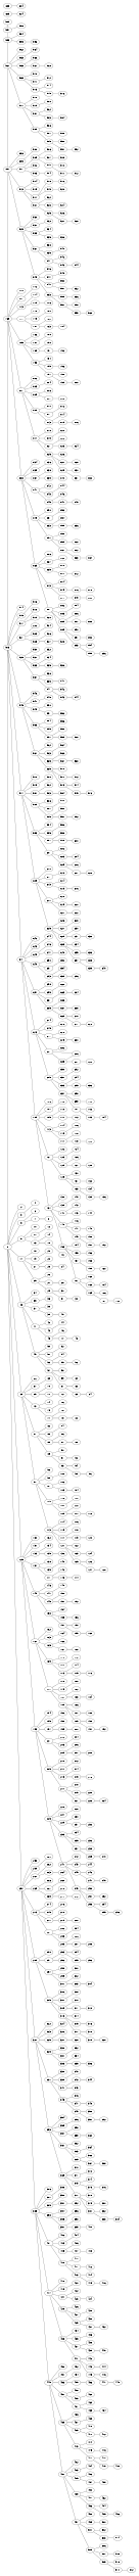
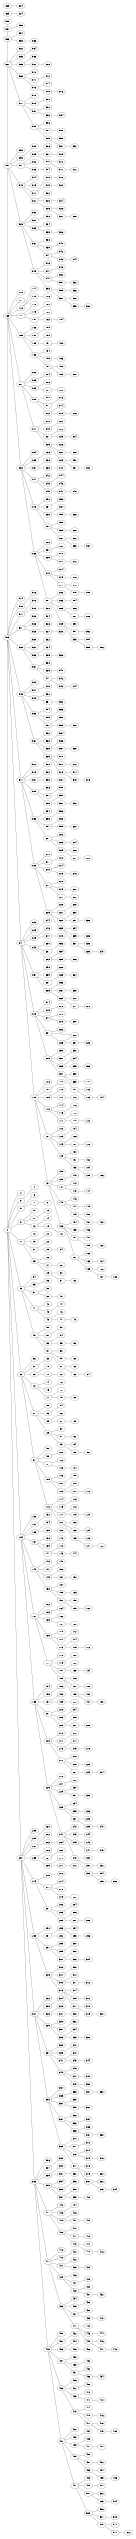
  graph {
    rankdir=LR
    999
    997
    993
    961
    897
    769
    513
    n8 [label=0]
    998
    994
    995
    962
    963
    965
    969
    977
    898
    899
    901
    913
    929
    770
    771
    773
    777
    785
    801
    833
    514
    515
    517
    521
    529
    545
    577
    641
    2
    3
    5
    9
    17
    33
    65
    129
    257
    996
    964
    966
    967
    970
    971
    973
    978
    979
    981
    985
    968
    972
    974
    975
    980
    982
    983
    986
    987
    989
    976
    984
    988
    990
    991
    992
    900
    905
    902
    903
    906
    907
    909
    914
    915
    917
    921
    930
    931
    933
    937
    945
    904
    908
    910
    911
    918
    919
    922
    923
    925
    932
    934
    935
    938
    939
    941
    946
    947
    949
    953
    912
    916
    920
    924
    926
    927
    928
    936
    940
    942
    943
    948
    950
    951
    955
    957
    944
    952
    956
    958
    959
    960
-   772
    774
    775
    778
    779
    781
    786
    787
    789
    793
    802
    803
    805
    809
    817
    834
    835
    837
    841
    849
    865
    776
    780
    782
    783
    788
    790
    791
    794
    795
    797
    804
    806
    807
    810
    811
    813
    818
    819
    821
    825
    836
    838
    839
    842
    843
    845
    850
    851
    853
    857
    866
    867
    869
    873
    881
    784
    792
    796
    798
    799
    800
    808
    812
    814
    815
    820
    822
    823
    826
    827
    829
    816
    824
    828
    830
    831
    832
    840
    844
    846
    847
    852
    854
    855
    858
    859
    861
    868
    870
    871
    874
    875
    877
    882
    883
    885
    889
    848
    856
    860
    862
    863
    864
    872
    876
    878
    879
    884
    886
    887
    890
    891
    893
    880
    888
    892
    894
    895
    896
    516
    518
    519
-   522 [label=222]
+   522
    523
    525
    530
    531
    533
    537
    546
    547
    549
    553
    561
    578
    579
    581
    585
    593
    609
    642
    643
    645
    649
    657
    673
    705
    520
    524
    526
    527
    532
    534
    535
    538
    539
    541
    548
    550
    551
    554
    555
    557
    562
    563
    565
    569
    580
    582
    583
    586
    587
    589
    594
    595
    597
    601
    610
    611
    613
    617
    625
    644
    646
    647
    650
    651
    653
    658
    659
    661
    665
    674
    675
    677
    681
    689
    706
    707
    709
    713
    721
    737
    528
    536
    540
    542
    543
    544
    552
    556
    558
    559
    564
    566
    567
    570
    571
    573
    560
    568
    572
    574
    575
    576
    584
    588
    590
    591
    596
    598
    599
    602
    603
    605
    612
    614
    615
    618
    619
    621
    626
    627
    629
    633
    592
    600
    604
    606
    607
    608
    616
    620
    622
    628
    630
    631
    634
    635
    637
    623
    624
    632
    636
    638
    639
    640
    648
    652
    654
    655
    660
    663
    666
    667
    669
    676
    678
    679
    682
    685
    686
    690
    691
    693
    697
    708
    710
    711
    714
    715
    717
    722
    723
    725
    729
    738
    739
    741
    745
    753
    656
    664
    668
    670
    671
    672
    680
    683
    684
    687
    692
    694
    695
    698
    699
    701
    688
    696
    700
    702
    703
    704
    712
    716
    718
    719
    724
    726
    727
    730
    731
    733
    740
    742
    743
    746
    747
    749
    754
    755
    757
    761
    720
    728
    732
    734
    735
    736
    744
    748
    750
    751
    756
    758
    759
    762
    763
    765
    752
    760
    764
    766
    767
    768
    4
    6
    7
    10
    11
    13
    18
    19
    21
    25
    34
    35
    37
    41
    49
    66
    67
    69
    73
    81
    97
    130
    131
    133
    137
    145
    161
    193
    258
    259
    261
    265
    273
    289
    321
    385
    8
    12
    14
    15
    20
    22
    23
    26
    27
    29
    36
    38
    39
    42
    43
    45
    50
    51
    53
    57
    68
    70
    71
    74
    75
    77
    82
    83
    85
    89
    98
    99
    101
    105
    113
    132
    134
    135
    138
    139
    141
    146
    147
    149
    153
    162
    163
    165
    169
    177
    194
    195
    197
    201
    209
    225
    260
    262
    263
    266
    267
    269
    274
    275
    277
    281
    290
    291
    297
    305
    322
    323
    325
    329
    337
    353
    386
    387
    389
    393
    401
    417
    449
    16
    24
    28
    30
    31
    32
    40
    44
    46
    47
    52
    54
    55
    58
    59
    61
    48
    56
    60
    62
    63
    64
    72
    76
    78
    79
    84
    86
    87
    90
    91
    93
    100
    102
    103
    106
    107
    109
    114
    115
    117
    121
    80
    88
    92
    94
    95
    96
    104
    108
    110
    111
    116
    118
    119
    122
    123
    125
    112
    120
    124
    126
    127
    128
    136
    140
    142
    143
    148
    150
    151
    154
    155
    157
    164
    166
    167
    170
    171
    173
    178
    179
    181
    185
    196
    198
    199
    202
    203
    205
    210
    211
    213
    217
    226
    227
    229
    233
    241
    144
    152
    156
    158
    159
    160
    168
    172
    174
    175
    180
    182
    183
    186
    187
    189
    176
    184
    188
    190
    191
    192
    200
    204
    206
    207
    212
    214
    215
    218
    219
    221
    228
    230
    231
    234
    235
    237
    242
    243
    245
    249
    208
    216
    220
    223
    224
    232
    236
    238
    239
    244
    246
    247
    250
    251
    253
    240
    248
    252
    254
    255
    256
    264
    268
    270
    271
    276
    278
    279
    282
    283
    285
    293
    292
    294
    295
    298
    299
    301
    306
    307
    309
    313
    324
    326
    327
    330
    331
    333
    338
    339
    341
    345
    354
    355
    357
    361
    369
    388
    390
    391
    394
    395
    397
    402
    403
    405
    409
    418
    419
    421
    425
    433
    450
    451
    453
    457
    465
    481
    272
    280
    284
    286
    287
    288
    296
    300
    302
    303
    308
    310
    311
    314
    315
    317
    304
    312
    316
    318
    319
    320
    328
    332
    334
    335
    340
    342
    343
    346
    347
    349
    356
    358
    359
    362
    363
    365
    370
    371
    373
    377
    336
    344
    348
    350
    351
    352
    360
    364
    366
    367
    372
    374
    375
    378
    379
    381
    368
    376
    380
    382
    383
    384
    392
    396
    398
    399
    404
    406
    407
    410
    411
    413
    420
    422
    423
    426
    427
    429
    434
    435
    437
    441
    452
    454
    455
    458
    459
    461
    466
    467
    469
    473
    482
    483
    485
    489
    497
    400
    408
    412
    414
    415
    416
    424
    428
    430
    431
    436
    438
    439
    442
    443
    445
    432
    440
    444
    446
    447
    448
    456
    460
    462
    463
    468
    470
    471
    474
    475
    477
    484
    486
    487
    490
    491
    493
    498
    499
    501
    505
    464
    472
    476
    478
    479
    480
    488
    492
    494
    495
    500
    502
    503
    506
    507
    509
    496
    504
    508
    510
    511
    512
    subgraph sub_1 {
      rank=same
      999
      997
    }
    subgraph sub_2 {
      rank=same
      997
      993
    }
    subgraph sub_3 {
      rank=same
      993
      961
    }
    subgraph sub_4 {
      rank=same
      961
      897
    }
    subgraph sub_5 {
      rank=same
      897
      769
    }
    subgraph sub_6 {
      rank=same
      769
      513
    }
    subgraph sub_7 {
      rank=same
      513
      n8
    }
    999 -- 997
    997 -- 993
    997 -- 998
    993 -- 961
    993 -- 994
    993 -- 995
    961 -- 897
    961 -- 962
    961 -- 963
    961 -- 965
    961 -- 969
    961 -- 977
    897 -- 769
    897 -- 898
    897 -- 899
    897 -- 901
    897 -- 913
    897 -- 929
    769 -- 513
    769 -- 770
    769 -- 771
    769 -- 773
    769 -- 777
    769 -- 785
    769 -- 801
    769 -- 833
    513 -- n8
    513 -- 514
    513 -- 515
    513 -- 517
    513 -- 521
    513 -- 529
    513 -- 545
    513 -- 577
    513 -- 641
    n8 -- 2
    n8 -- 3
    n8 -- 5
    n8 -- 9
    n8 -- 17
    n8 -- 33
    n8 -- 65
    n8 -- 129
    n8 -- 257
    995 -- 996
    963 -- 964
    965 -- 966
    965 -- 967
    969 -- 970
    969 -- 971
    969 -- 973
    977 -- 978
    977 -- 979
    977 -- 981
    977 -- 985
    899 -- 900
    901 -- 905
    901 -- 902
    901 -- 903
    913 -- 914
    913 -- 915
    913 -- 917
    913 -- 921
    929 -- 930
    929 -- 931
    929 -- 933
    929 -- 937
    929 -- 945
-   771 -- 772
    773 -- 774
    773 -- 775
    777 -- 778
    777 -- 779
    777 -- 781
    785 -- 786
    785 -- 787
    785 -- 789
    785 -- 793
    801 -- 802
    801 -- 803
    801 -- 805
    801 -- 809
    801 -- 817
    833 -- 834
    833 -- 835
    833 -- 837
    833 -- 841
    833 -- 849
    833 -- 865
    515 -- 516
    517 -- 518
    517 -- 519
    521 -- 522
    521 -- 523
    521 -- 525
    529 -- 530
    529 -- 531
    529 -- 533
    529 -- 537
    545 -- 546
    545 -- 547
    545 -- 549
    545 -- 553
    545 -- 561
    577 -- 578
    577 -- 579
    577 -- 581
    577 -- 585
    577 -- 593
    577 -- 609
    641 -- 642
    641 -- 643
    641 -- 645
    641 -- 649
    641 -- 657
    641 -- 673
    641 -- 705
    3 -- 4
    5 -- 6
    5 -- 7
    9 -- 10
    9 -- 11
    9 -- 13
    17 -- 18
    17 -- 19
    17 -- 21
    17 -- 25
    33 -- 34
    33 -- 35
    33 -- 37
    33 -- 41
    33 -- 49
    65 -- 66
    65 -- 67
    65 -- 69
    65 -- 73
    65 -- 81
    65 -- 97
    129 -- 130
    129 -- 131
    129 -- 133
    129 -- 137
    129 -- 145
    129 -- 161
    129 -- 193
    257 -- 258
    257 -- 259
    257 -- 261
    257 -- 265
    257 -- 273
    257 -- 289
    257 -- 321
    257 -- 385
    967 -- 968
    971 -- 972
    973 -- 974
    973 -- 975
    979 -- 980
    981 -- 982
    981 -- 983
    985 -- 986
    985 -- 987
    985 -- 989
    975 -- 976
    983 -- 984
    987 -- 988
    989 -- 990
    989 -- 991
    991 -- 992
    905 -- 906
    905 -- 907
    905 -- 909
    903 -- 904
    907 -- 908
    909 -- 910
    909 -- 911
    917 -- 918
    917 -- 919
    921 -- 922
    921 -- 923
    921 -- 925
    931 -- 932
    933 -- 934
    933 -- 935
    937 -- 938
    937 -- 939
    937 -- 941
    945 -- 946
    945 -- 947
    945 -- 949
    945 -- 953
    911 -- 912
    918 -- 916
    919 -- 920
    923 -- 924
    925 -- 926
    925 -- 927
    935 -- 936
    939 -- 940
    941 -- 942
    941 -- 943
    947 -- 948
    949 -- 950
    949 -- 951
    953 -- 955
    953 -- 957
    927 -- 928
    943 -- 944
    951 -- 952
    955 -- 956
    957 -- 958
    957 -- 959
    959 -- 960
    775 -- 776
    779 -- 780
    781 -- 782
    781 -- 783
    787 -- 788
    789 -- 790
    789 -- 791
    793 -- 794
    793 -- 795
    793 -- 797
    803 -- 804
    805 -- 806
    805 -- 807
    809 -- 810
    809 -- 811
    809 -- 813
    817 -- 818
    817 -- 819
    817 -- 821
    817 -- 825
    835 -- 836
    837 -- 838
    837 -- 839
    841 -- 842
    841 -- 843
    841 -- 845
    849 -- 850
    849 -- 851
    849 -- 853
    849 -- 857
    865 -- 866
    865 -- 867
    865 -- 869
    865 -- 873
    865 -- 881
    783 -- 784
    791 -- 792
    795 -- 796
    797 -- 798
    797 -- 799
    807 -- 808
    811 -- 812
    813 -- 814
    813 -- 815
    819 -- 820
    821 -- 822
    821 -- 823
    825 -- 826
    825 -- 827
    825 -- 829
    839 -- 840
    843 -- 844
    845 -- 846
    845 -- 847
    851 -- 852
    853 -- 854
    853 -- 855
    857 -- 858
    857 -- 859
    857 -- 861
    867 -- 868
    869 -- 870
    869 -- 871
    873 -- 874
    873 -- 875
    873 -- 877
    881 -- 882
    881 -- 883
    881 -- 885
    881 -- 889
    799 -- 800
    815 -- 816
    823 -- 824
    827 -- 828
    829 -- 830
    829 -- 831
    831 -- 832
    847 -- 848
    855 -- 856
    859 -- 860
    861 -- 862
    861 -- 863
    871 -- 872
    875 -- 876
-   876 -- 878
+   877 -- 878
    877 -- 879
    883 -- 884
    885 -- 886
    885 -- 887
    889 -- 890
    889 -- 891
    889 -- 893
    863 -- 864
    879 -- 880
    887 -- 888
    891 -- 892
    893 -- 894
    893 -- 895
    895 -- 896
    519 -- 520
    523 -- 524
    525 -- 526
    525 -- 527
    531 -- 532
    533 -- 534
    533 -- 535
    537 -- 538
    537 -- 539
    537 -- 541
    547 -- 548
    549 -- 550
    549 -- 551
    553 -- 554
    553 -- 555
    553 -- 557
    561 -- 562
    561 -- 563
    561 -- 565
    561 -- 569
    579 -- 580
    581 -- 582
    581 -- 583
    585 -- 586
    585 -- 587
    585 -- 589
    593 -- 594
    593 -- 595
    593 -- 597
    593 -- 601
    609 -- 610
    609 -- 611
    609 -- 613
    609 -- 617
    609 -- 625
    643 -- 644
    645 -- 646
    645 -- 647
    649 -- 650
    649 -- 651
    649 -- 653
    657 -- 658
    657 -- 659
    657 -- 661
    657 -- 665
    673 -- 674
    673 -- 675
    673 -- 677
    673 -- 681
    673 -- 689
    705 -- 706
    705 -- 707
    705 -- 709
    705 -- 713
    705 -- 721
    705 -- 737
    527 -- 528
    535 -- 536
    539 -- 540
    541 -- 542
    541 -- 543
    551 -- 552
    555 -- 556
    557 -- 558
    557 -- 559
    563 -- 564
    565 -- 566
    565 -- 567
    569 -- 570
    569 -- 571
    569 -- 573
    583 -- 584
    587 -- 588
    589 -- 590
    589 -- 591
    595 -- 596
    597 -- 598
    597 -- 599
    601 -- 602
    601 -- 603
    601 -- 605
    611 -- 612
    613 -- 614
    613 -- 615
    617 -- 618
    617 -- 619
    617 -- 621
    625 -- 626
    625 -- 627
    625 -- 629
    625 -- 633
    647 -- 648
    651 -- 652
    653 -- 654
    653 -- 655
    659 -- 660
    661 -- 663
    665 -- 666
    665 -- 667
    665 -- 669
    675 -- 676
    677 -- 678
    677 -- 679
    681 -- 682
    681 -- 685
    681 -- 686
    689 -- 690
    689 -- 691
    689 -- 693
    689 -- 697
    707 -- 708
    709 -- 710
    709 -- 711
    713 -- 714
    713 -- 715
    713 -- 717
    721 -- 722
    721 -- 723
    721 -- 725
    721 -- 729
    737 -- 738
    737 -- 739
    737 -- 741
    737 -- 745
    737 -- 753
    543 -- 544
    559 -- 560
    567 -- 568
    571 -- 572
    573 -- 574
    573 -- 575
    575 -- 576
    591 -- 592
    599 -- 600
    603 -- 604
    605 -- 606
    605 -- 607
    615 -- 616
    619 -- 620
    621 -- 622
    627 -- 628
    629 -- 630
    629 -- 631
    633 -- 634
    633 -- 635
    633 -- 637
    607 -- 608
    631 -- 632
    635 -- 636
    637 -- 638
    637 -- 639
    623 -- 624
    639 -- 640
    655 -- 656
    663 -- 664
    667 -- 668
    669 -- 670
    669 -- 671
    679 -- 680
    685 -- 686
    685 -- 687
    691 -- 692
    693 -- 694
    693 -- 695
    697 -- 698
    697 -- 699
    697 -- 701
    711 -- 712
    715 -- 716
    717 -- 718
    717 -- 719
    723 -- 724
    725 -- 726
    725 -- 727
    729 -- 730
    729 -- 731
    729 -- 733
    739 -- 740
    741 -- 742
    741 -- 743
    745 -- 746
    745 -- 747
    745 -- 749
    753 -- 754
    753 -- 755
    753 -- 757
    753 -- 761
    671 -- 672
    683 -- 684
    687 -- 688
    695 -- 696
    699 -- 700
    701 -- 702
    701 -- 703
    703 -- 704
    719 -- 720
    727 -- 728
    731 -- 732
    733 -- 734
    733 -- 735
    743 -- 744
    747 -- 748
    749 -- 750
    749 -- 751
    755 -- 756
    757 -- 758
    757 -- 759
    761 -- 762
    761 -- 763
    761 -- 765
    735 -- 736
    751 -- 752
    759 -- 760
    763 -- 764
    765 -- 766
    765 -- 767
    767 -- 768
    7 -- 8
    11 -- 12
    13 -- 14
    13 -- 15
    19 -- 20
    21 -- 22
    21 -- 23
    25 -- 26
    25 -- 27
    25 -- 29
    35 -- 36
    37 -- 38
    37 -- 39
    41 -- 42
    41 -- 43
    41 -- 45
    49 -- 50
    49 -- 51
    49 -- 53
    49 -- 57
    67 -- 68
    69 -- 70
    69 -- 71
    73 -- 74
    73 -- 75
    73 -- 77
    81 -- 82
    81 -- 83
    81 -- 85
    81 -- 89
    97 -- 98
    97 -- 99
    97 -- 101
    97 -- 105
    97 -- 113
    131 -- 132
    133 -- 134
    133 -- 135
    137 -- 138
    137 -- 139
    137 -- 141
    145 -- 146
    145 -- 147
    145 -- 149
    145 -- 153
    161 -- 162
    161 -- 163
    161 -- 165
    161 -- 169
    161 -- 177
    193 -- 194
    193 -- 195
    193 -- 197
    193 -- 201
    193 -- 209
    193 -- 225
    259 -- 260
    261 -- 262
    261 -- 263
    265 -- 266
    265 -- 267
    265 -- 269
-   273 -- 274
+   277 -- 274
    273 -- 275
    273 -- 277
    273 -- 281
    289 -- 290
    289 -- 291
    289 -- 297
    289 -- 305
    321 -- 322
    321 -- 323
    321 -- 325
    321 -- 329
    321 -- 337
    321 -- 353
    385 -- 386
    385 -- 387
    385 -- 389
    385 -- 393
    385 -- 401
    385 -- 417
    385 -- 449
    15 -- 16
    23 -- 24
    27 -- 28
    29 -- 30
    29 -- 31
    39 -- 40
    43 -- 44
    45 -- 46
    45 -- 47
    51 -- 52
    53 -- 54
    53 -- 55
    57 -- 58
    57 -- 59
    57 -- 61
    71 -- 72
    75 -- 76
    77 -- 78
    77 -- 79
    83 -- 84
    85 -- 86
    85 -- 87
    89 -- 90
    89 -- 91
    89 -- 93
    99 -- 100
    101 -- 102
    101 -- 103
    105 -- 106
    105 -- 107
    105 -- 109
    113 -- 114
    113 -- 115
    113 -- 117
    113 -- 121
    135 -- 136
    139 -- 140
    141 -- 142
    141 -- 143
    147 -- 148
    149 -- 150
    149 -- 151
    153 -- 154
    153 -- 155
    153 -- 157
    163 -- 164
    165 -- 166
    165 -- 167
    169 -- 170
    169 -- 171
    169 -- 173
    177 -- 178
    177 -- 179
    177 -- 181
    177 -- 185
    195 -- 196
    197 -- 198
    197 -- 199
    201 -- 202
    201 -- 203
    201 -- 205
    209 -- 210
    209 -- 211
    209 -- 213
    209 -- 217
    225 -- 226
    225 -- 227
    225 -- 229
    225 -- 233
    225 -- 241
    263 -- 264
    267 -- 268
    269 -- 270
    269 -- 271
    275 -- 276
    277 -- 278
    277 -- 279
    281 -- 282
    281 -- 283
    281 -- 285
    291 -- 293
    291 -- 292
    297 -- 298
    297 -- 299
    297 -- 301
    305 -- 306
    305 -- 307
    305 -- 309
    305 -- 313
    323 -- 324
    325 -- 326
    325 -- 327
    329 -- 330
    329 -- 331
    329 -- 333
    337 -- 338
    337 -- 339
    337 -- 341
    337 -- 345
    353 -- 354
    353 -- 355
    353 -- 357
    353 -- 361
    353 -- 369
    387 -- 388
    389 -- 390
    389 -- 391
    393 -- 394
    393 -- 395
    393 -- 397
    401 -- 402
    401 -- 403
    401 -- 405
    401 -- 409
    417 -- 418
    417 -- 419
    417 -- 421
    417 -- 425
    417 -- 433
    449 -- 450
    449 -- 451
    449 -- 453
    449 -- 457
    449 -- 465
    449 -- 481
    31 -- 32
    47 -- 48
    55 -- 56
    59 -- 60
    61 -- 62
    61 -- 63
    63 -- 64
    79 -- 80
    87 -- 88
    91 -- 92
    93 -- 94
    93 -- 95
    103 -- 104
    107 -- 108
    109 -- 110
    109 -- 111
    115 -- 116
    117 -- 118
    117 -- 119
    121 -- 122
    121 -- 123
    121 -- 125
    95 -- 96
    111 -- 112
    119 -- 120
    123 -- 124
    125 -- 126
    125 -- 127
    127 -- 128
    143 -- 144
    151 -- 152
    155 -- 156
    157 -- 158
    157 -- 159
    167 -- 168
    171 -- 172
    173 -- 174
    173 -- 175
    179 -- 180
    181 -- 182
    181 -- 183
    185 -- 186
    185 -- 187
    185 -- 189
    199 -- 200
    203 -- 204
    205 -- 206
    205 -- 207
    211 -- 212
    213 -- 214
    213 -- 215
    217 -- 218
    217 -- 219
    217 -- 221
    227 -- 228
    229 -- 230
    229 -- 231
    233 -- 234
    233 -- 235
    233 -- 237
    241 -- 242
    241 -- 243
    241 -- 245
    241 -- 249
    159 -- 160
    175 -- 176
    183 -- 184
    187 -- 188
    189 -- 190
    189 -- 191
    191 -- 192
    207 -- 208
    215 -- 216
    219 -- 220
    221 -- 223
    231 -- 232
    235 -- 236
    237 -- 238
    237 -- 239
    243 -- 244
    245 -- 246
    245 -- 247
    249 -- 250
    249 -- 251
    249 -- 253
    223 -- 224
    239 -- 240
    247 -- 248
    251 -- 252
    253 -- 254
    253 -- 255
    255 -- 256
    271 -- 272
    279 -- 280
    283 -- 284
    285 -- 286
    285 -- 287
    293 -- 294
    293 -- 295
    295 -- 296
    299 -- 300
    301 -- 302
    301 -- 303
    307 -- 308
    309 -- 310
    309 -- 311
    313 -- 314
    313 -- 315
    313 -- 317
    327 -- 328
    331 -- 332
    333 -- 334
    333 -- 335
    339 -- 340
    341 -- 342
    341 -- 343
    345 -- 346
    345 -- 347
    345 -- 349
    355 -- 356
    357 -- 358
    357 -- 359
    361 -- 362
    361 -- 363
    361 -- 365
    369 -- 370
    369 -- 371
    369 -- 373
    369 -- 377
    391 -- 392
    395 -- 396
    397 -- 398
    397 -- 399
    403 -- 404
    405 -- 406
    405 -- 407
    409 -- 410
    409 -- 411
    409 -- 413
    419 -- 420
    421 -- 422
    421 -- 423
    425 -- 426
    425 -- 427
    425 -- 429
    433 -- 434
    433 -- 435
    433 -- 437
    433 -- 441
    451 -- 452
    453 -- 454
    453 -- 455
    457 -- 458
    457 -- 459
    457 -- 461
    465 -- 466
    465 -- 467
    465 -- 469
    465 -- 473
    481 -- 482
    481 -- 483
    481 -- 485
    481 -- 489
    481 -- 497
    287 -- 288
    303 -- 304
    311 -- 312
    315 -- 316
    317 -- 318
    317 -- 319
    319 -- 320
    335 -- 336
-   342 -- 344
+   343 -- 344
    347 -- 348
    349 -- 350
    349 -- 351
    359 -- 360
    363 -- 364
    365 -- 366
    365 -- 367
    371 -- 372
    373 -- 374
    373 -- 375
    377 -- 378
    377 -- 379
    377 -- 381
    351 -- 352
    367 -- 368
    375 -- 376
    379 -- 380
    381 -- 382
    381 -- 383
    383 -- 384
    399 -- 400
    407 -- 408
    411 -- 412
    413 -- 414
    413 -- 415
    423 -- 424
    427 -- 428
    429 -- 430
    429 -- 431
    435 -- 436
    437 -- 438
    437 -- 439
    441 -- 442
    441 -- 443
    441 -- 445
    455 -- 456
    459 -- 460
    461 -- 462
    461 -- 463
    467 -- 468
    469 -- 470
    469 -- 471
    473 -- 474
    473 -- 475
    473 -- 477
    483 -- 484
    485 -- 486
    485 -- 487
    489 -- 490
    489 -- 491
    489 -- 493
    497 -- 498
    497 -- 499
    497 -- 501
    497 -- 505
    415 -- 416
    431 -- 432
    439 -- 440
    443 -- 444
    445 -- 446
    445 -- 447
    447 -- 448
    463 -- 464
    471 -- 472
    475 -- 476
    477 -- 478
    477 -- 479
    487 -- 488
    491 -- 492
    493 -- 494
    493 -- 495
    499 -- 500
    501 -- 502
    501 -- 503
    505 -- 506
    505 -- 507
    505 -- 509
    479 -- 480
    495 -- 496
    503 -- 504
    507 -- 508
    509 -- 510
    509 -- 511
    511 -- 512
  }
